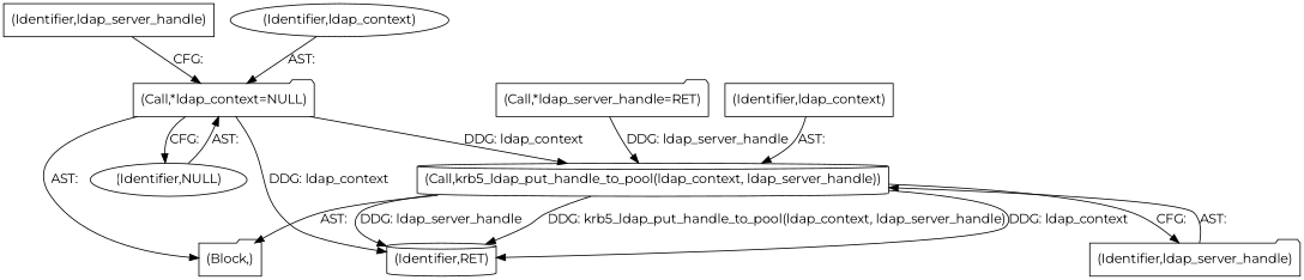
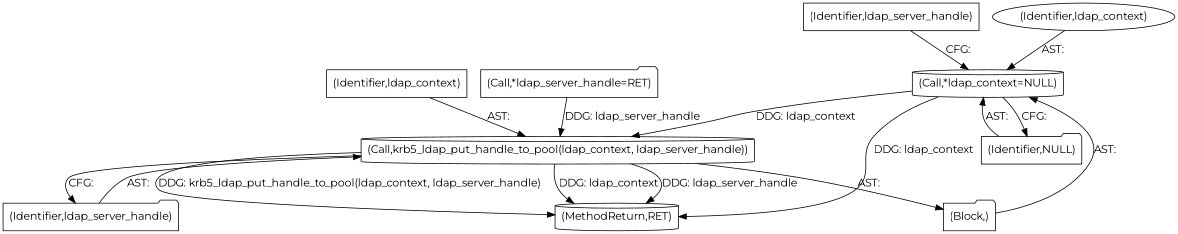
  digraph {
    fontname=Montserrat
    node [fontname=Montserrat shape=folder]
    edge [fontname=Montserrat]
-   n1 [label="(Call,*ldap_context=NULL)"]
+   n1 [label="(Call,*ldap_context=NULL)" shape=cylinder]
    n2 [label="(Call,krb5_ldap_put_handle_to_pool(ldap_context, ldap_server_handle))" shape=cylinder]
-   n3 [label="(Identifier,NULL)" shape=ellipse]
+   n3 [label="(Identifier,NULL)"]
    n4 [label="(Block,)"]
-   n5 [label="(Identifier,RET)" shape=cylinder]
+   n5 [label="(MethodReturn,RET)" shape=cylinder]
    n6 [label="(Identifier,ldap_server_handle)"]
    n7 [label="(Identifier,ldap_server_handle)" shape=box]
    n8 [label="(Call,*ldap_server_handle=RET)"]
    n9 [label="(Identifier,ldap_context)" shape=ellipse]
    n10 [label="(Identifier,ldap_context)" shape=box]
    n1 -> n2 [label="DDG: ldap_context"]
    n1 -> n3 [label="CFG: "]
-   n1 -> n4 [label="AST: "]
+   n4 -> n1 [label="AST: "]
    n1 -> n5 [label="DDG: ldap_context"]
    n2 -> n4 [label="AST: "]
    n2 -> n5 [label="DDG: krb5_ldap_put_handle_to_pool(ldap_context, ldap_server_handle)"]
    n2 -> n5 [label="DDG: ldap_context"]
    n2 -> n5 [label="DDG: ldap_server_handle"]
    n2 -> n6 [label="CFG: "]
    n3 -> n1 [label="AST: "]
    n6 -> n2 [label="AST: "]
    n7 -> n1 [label="CFG: "]
    n8 -> n2 [label="DDG: ldap_server_handle"]
    n9 -> n1 [label="AST: "]
    n10 -> n2 [label="AST: "]
  }
